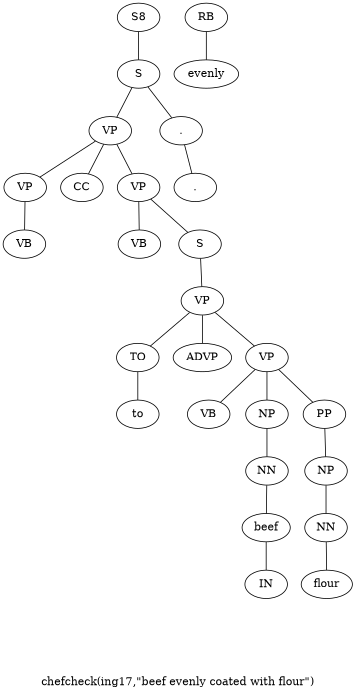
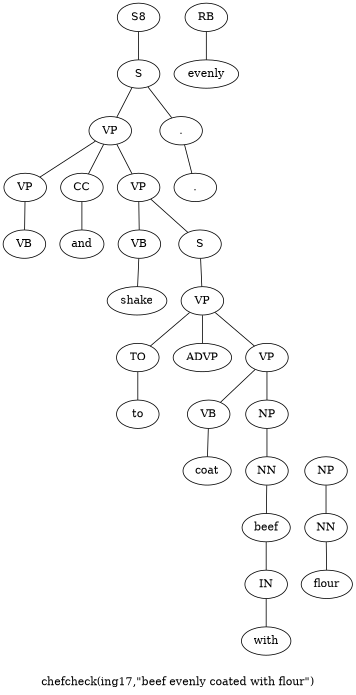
  graph {
    label="chefcheck(ing17,\"beef evenly coated with flour\")"
    n1 [label=S8]
    n2 [label=S]
    n3 [label=VP]
    n4 [label="."]
    n5 [label=VP]
    n6 [label=CC]
    n7 [label=VP]
    n8 [label="."]
    n9 [label=VB]
+   n10 [label=and]
    n11 [label=VB]
    n12 [label=S]
+   n13 [label=shake]
    n14 [label=VP]
    n15 [label=TO]
    n16 [label=ADVP]
    n17 [label=VP]
    n18 [label=to]
    n19 [label=VB]
    n20 [label=NP]
-   n21 [label=PP]
    n22 [label=RB]
    n23 [label=evenly]
+   n24 [label=coat]
    n25 [label=NN]
    n26 [label=NP]
    n27 [label=beef]
    n28 [label=IN]
+   n29 [label=with]
    n30 [label=NN]
    n31 [label=flour]
    n1 -- n2
    n2 -- n3
    n2 -- n4
    n3 -- n5
    n3 -- n6
    n3 -- n7
    n4 -- n8
    n5 -- n9
+   n6 -- n10
    n7 -- n11
    n7 -- n12
+   n11 -- n13
    n12 -- n14
    n14 -- n15
    n14 -- n16
    n14 -- n17
    n15 -- n18
    n17 -- n19
    n17 -- n20
-   n17 -- n21
+   n19 -- n24
    n20 -- n25
-   n21 -- n26
    n22 -- n23
    n25 -- n27
    n26 -- n30
    n27 -- n28
+   n28 -- n29
    n30 -- n31
  }
